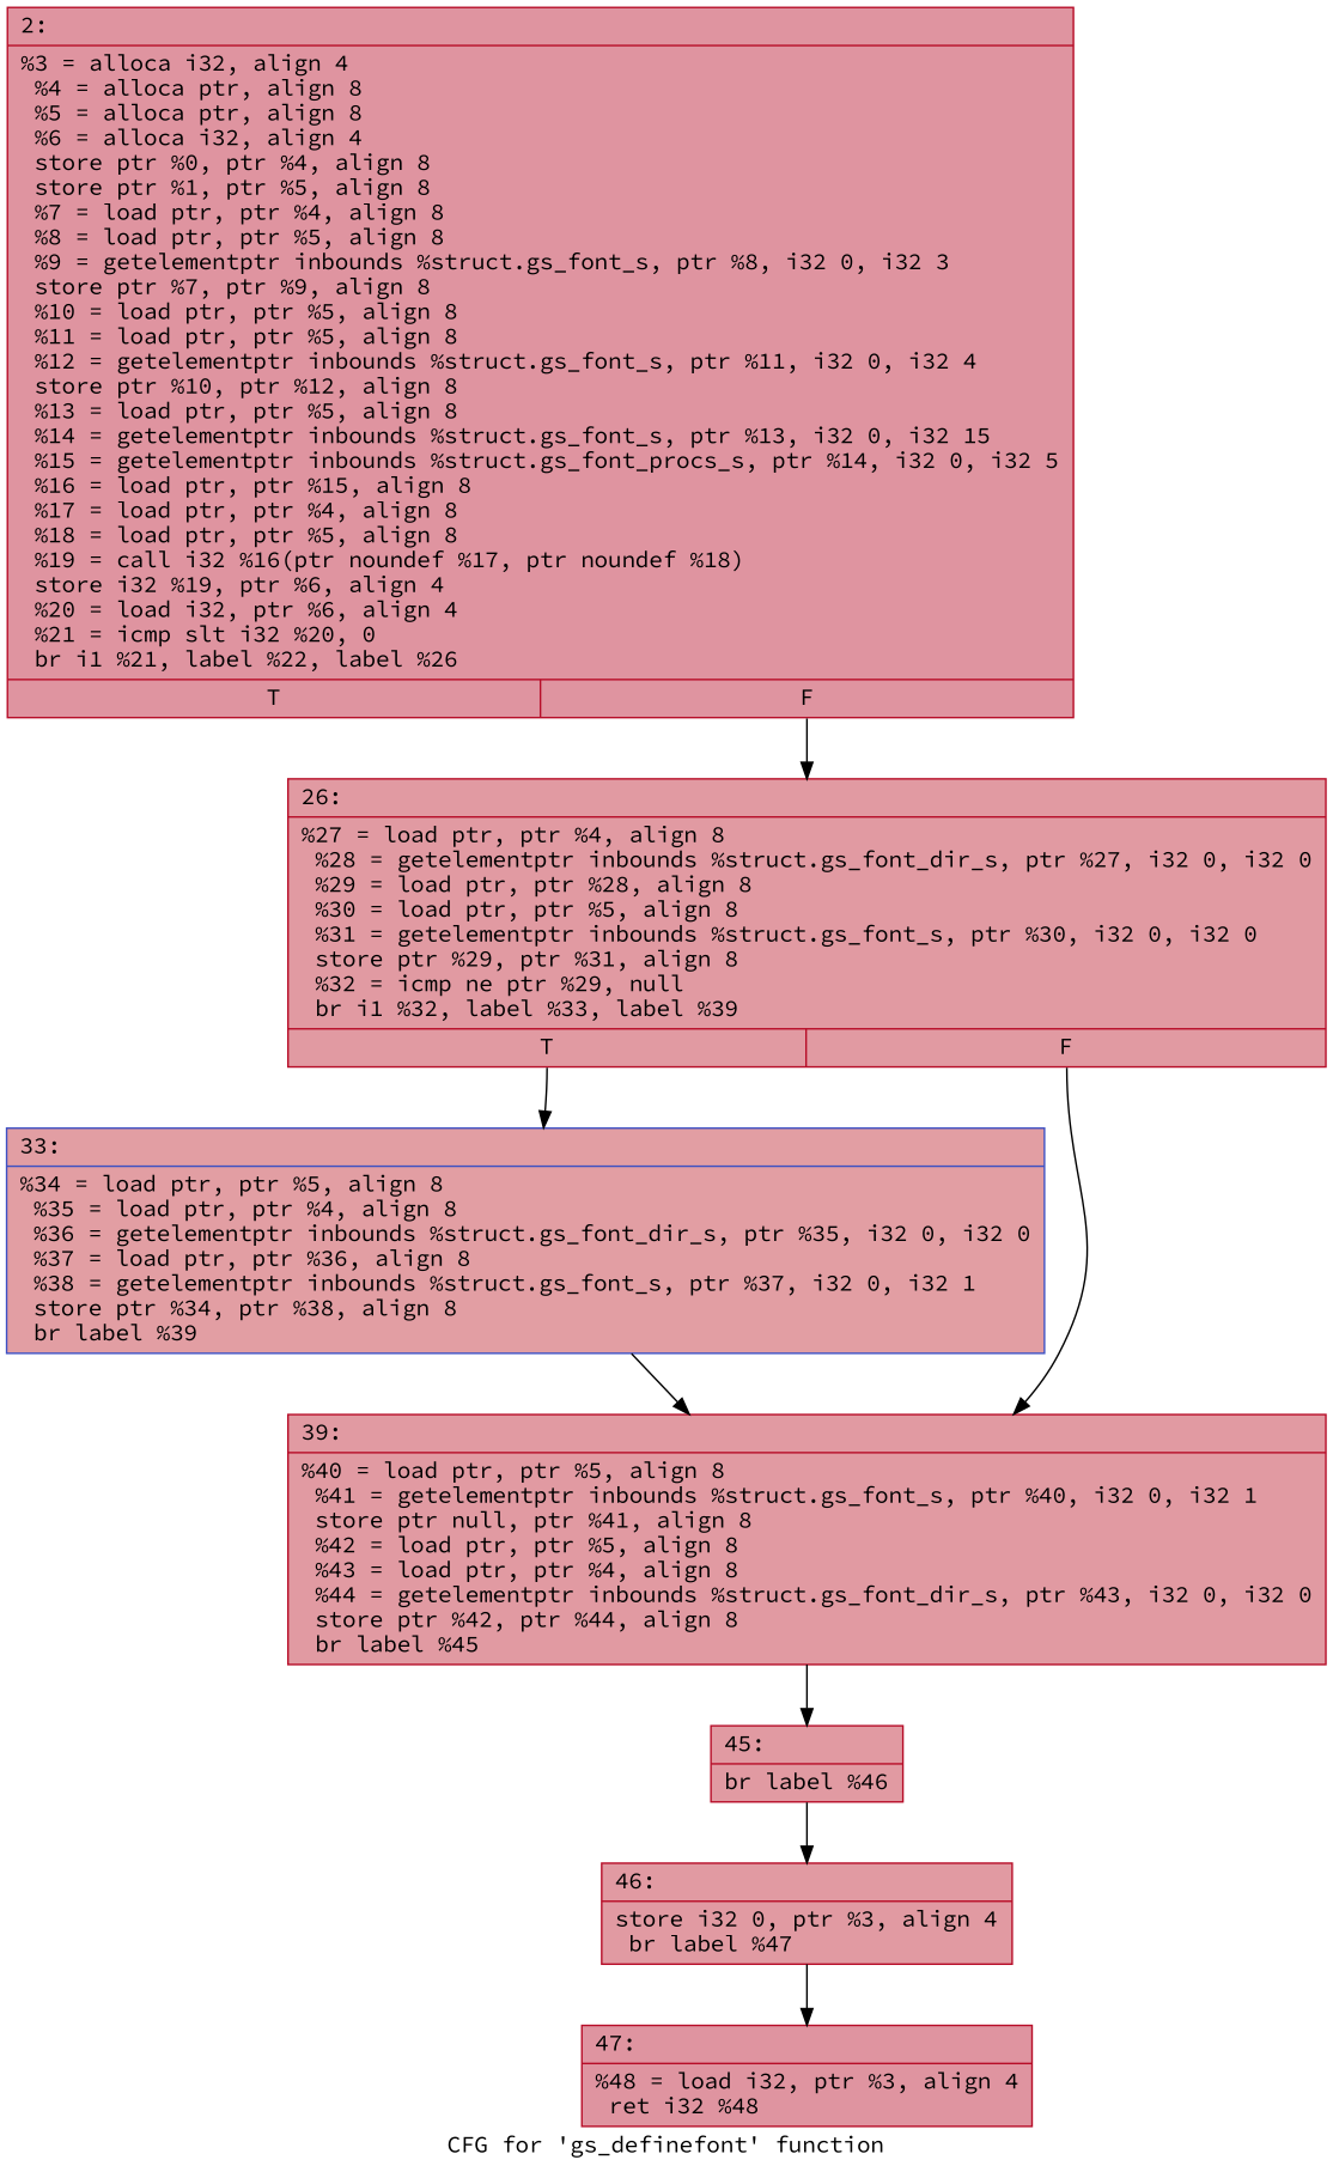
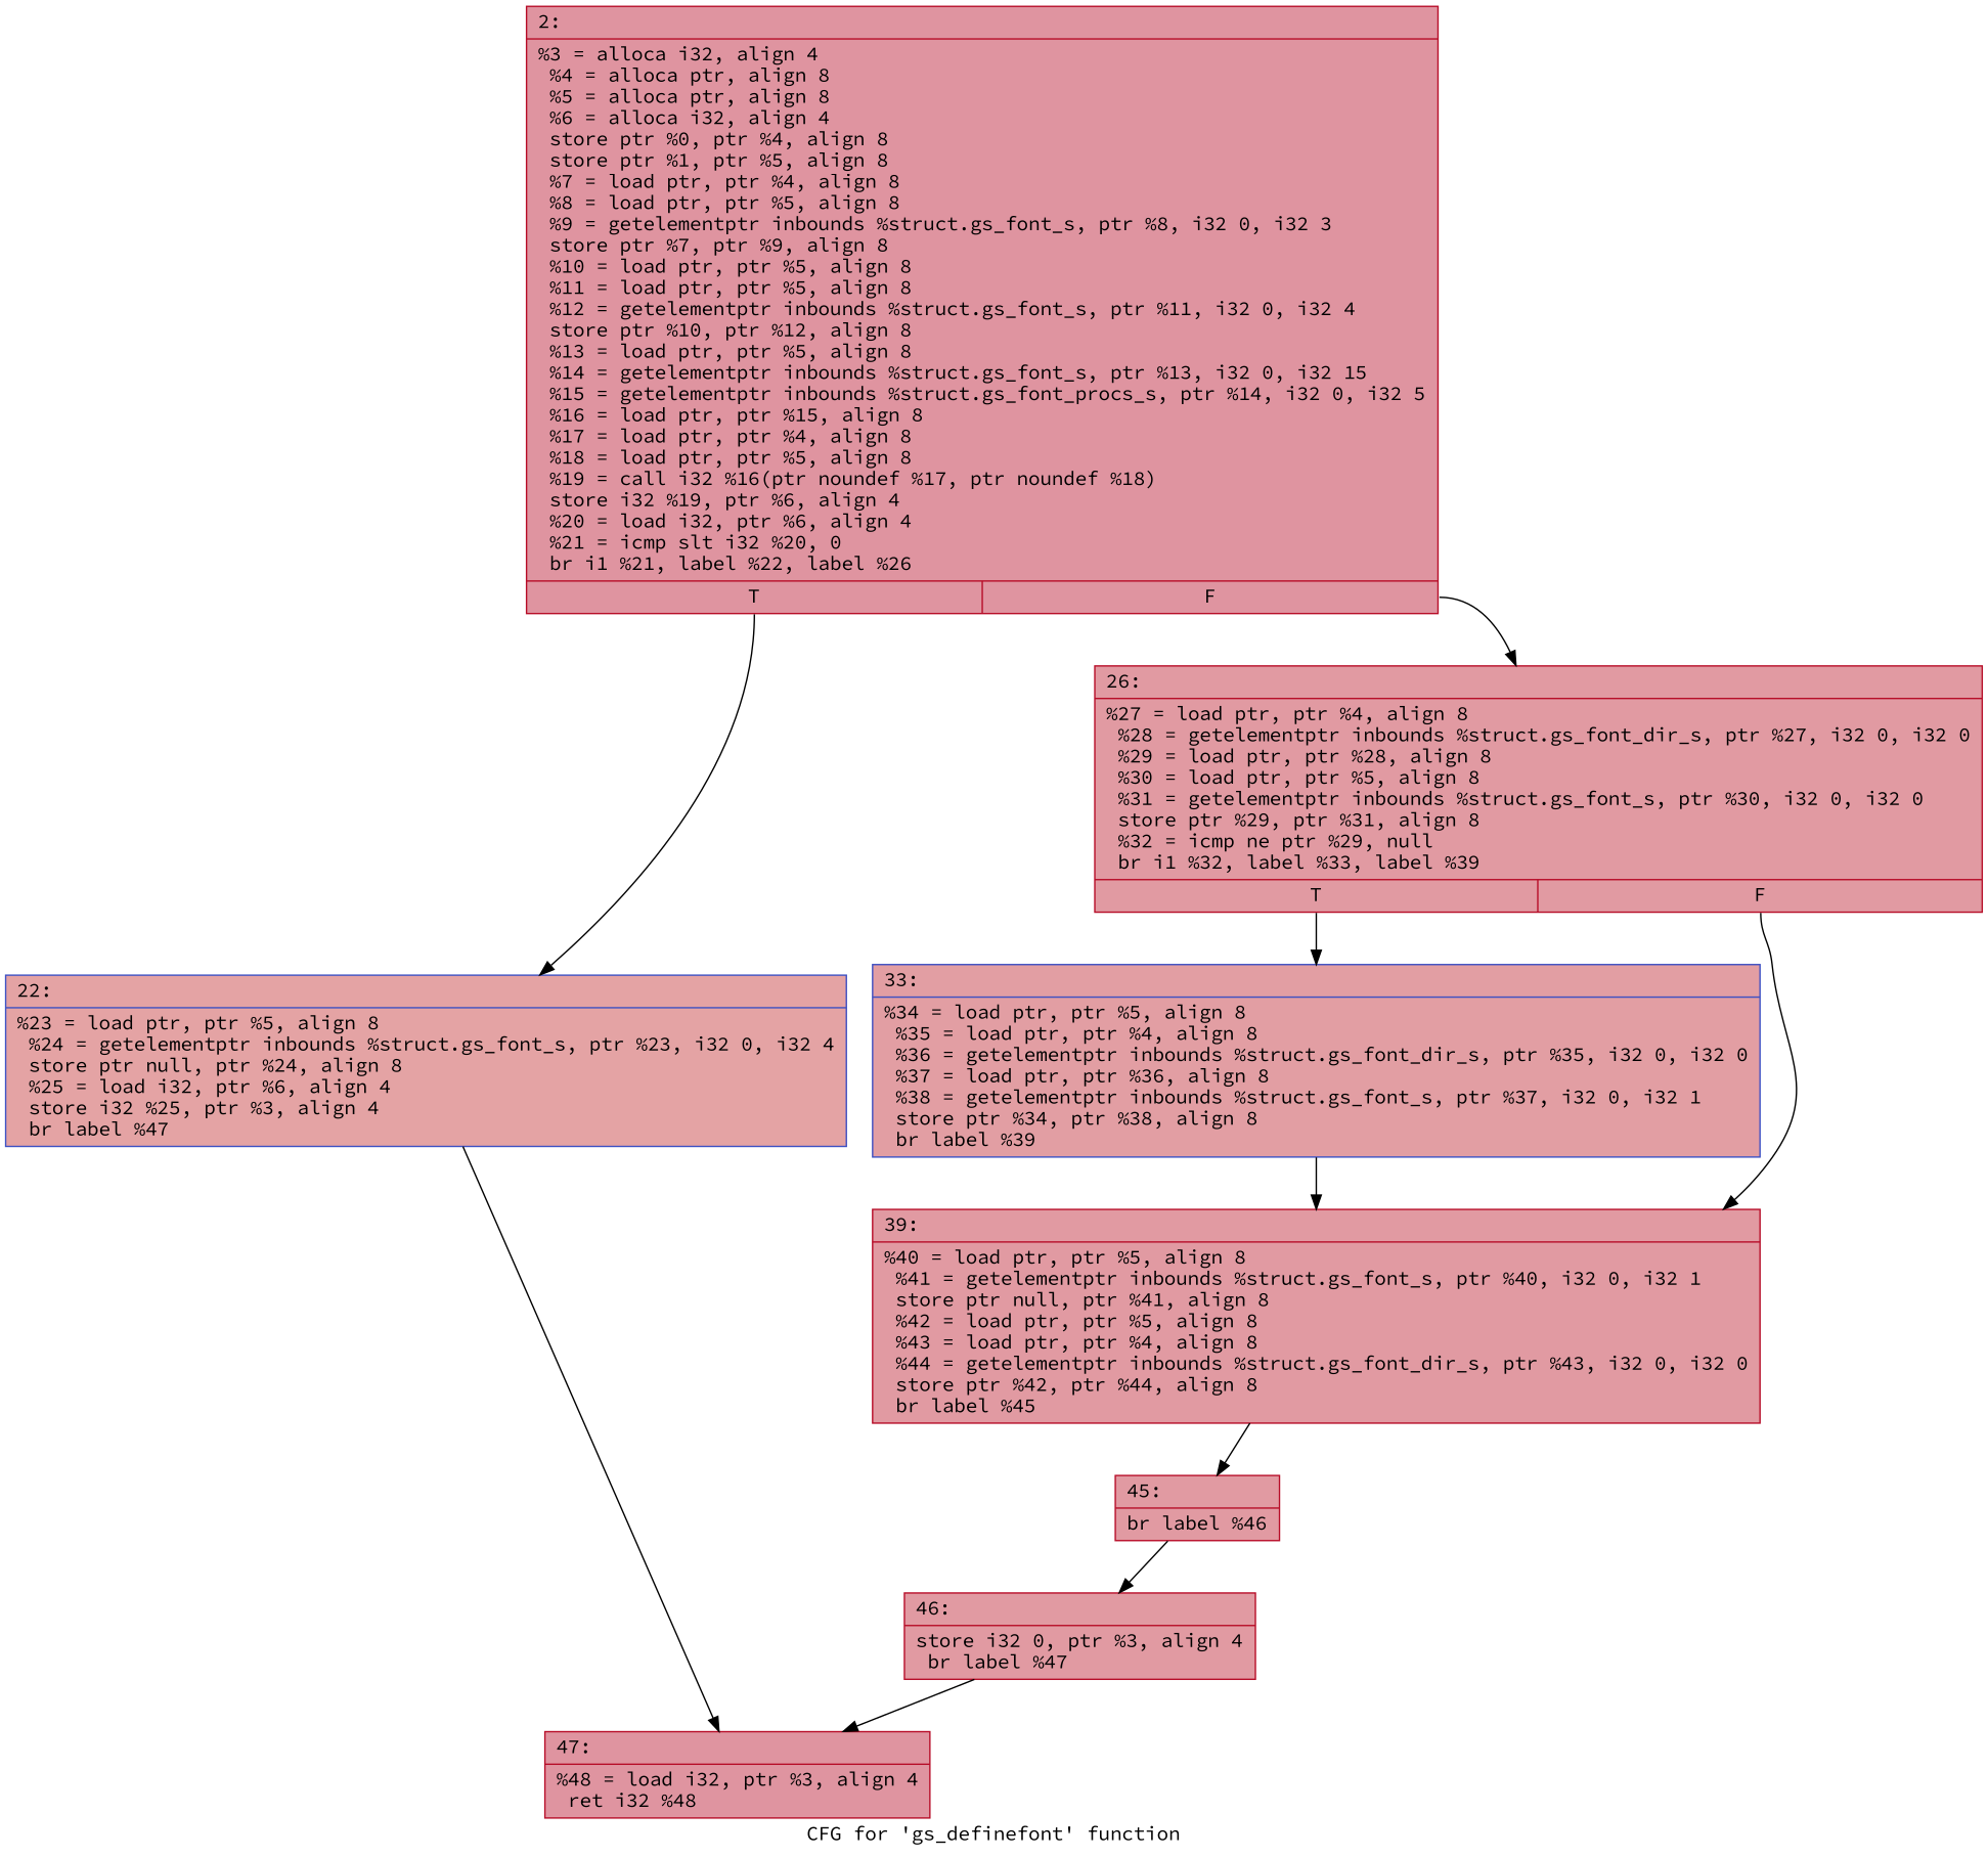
  digraph {
    label="CFG for 'gs_definefont' function"
    fontname="Source Code Pro"
    node [color="#b70d28ff" fillcolor="#bb1b2c70" fontname="Source Code Pro" shape=record style=filled]
    edge [fontname="Source Code Pro"]
    n1 [fillcolor="#b70d2870" label="{2:\l|  %3 = alloca i32, align 4\l  %4 = alloca ptr, align 8\l  %5 = alloca ptr, align 8\l  %6 = alloca i32, align 4\l  store ptr %0, ptr %4, align 8\l  store ptr %1, ptr %5, align 8\l  %7 = load ptr, ptr %4, align 8\l  %8 = load ptr, ptr %5, align 8\l  %9 = getelementptr inbounds %struct.gs_font_s, ptr %8, i32 0, i32 3\l  store ptr %7, ptr %9, align 8\l  %10 = load ptr, ptr %5, align 8\l  %11 = load ptr, ptr %5, align 8\l  %12 = getelementptr inbounds %struct.gs_font_s, ptr %11, i32 0, i32 4\l  store ptr %10, ptr %12, align 8\l  %13 = load ptr, ptr %5, align 8\l  %14 = getelementptr inbounds %struct.gs_font_s, ptr %13, i32 0, i32 15\l  %15 = getelementptr inbounds %struct.gs_font_procs_s, ptr %14, i32 0, i32 5\l  %16 = load ptr, ptr %15, align 8\l  %17 = load ptr, ptr %4, align 8\l  %18 = load ptr, ptr %5, align 8\l  %19 = call i32 %16(ptr noundef %17, ptr noundef %18)\l  store i32 %19, ptr %6, align 4\l  %20 = load i32, ptr %6, align 4\l  %21 = icmp slt i32 %20, 0\l  br i1 %21, label %22, label %26\l|{<s0>T|<s1>F}}"]
+   n2 [color="#3d50c3ff" fillcolor="#c32e3170" label="{22:\l|  %23 = load ptr, ptr %5, align 8\l  %24 = getelementptr inbounds %struct.gs_font_s, ptr %23, i32 0, i32 4\l  store ptr null, ptr %24, align 8\l  %25 = load i32, ptr %6, align 4\l  store i32 %25, ptr %3, align 4\l  br label %47\l}"]
    n3 [label="{26:\l|  %27 = load ptr, ptr %4, align 8\l  %28 = getelementptr inbounds %struct.gs_font_dir_s, ptr %27, i32 0, i32 0\l  %29 = load ptr, ptr %28, align 8\l  %30 = load ptr, ptr %5, align 8\l  %31 = getelementptr inbounds %struct.gs_font_s, ptr %30, i32 0, i32 0\l  store ptr %29, ptr %31, align 8\l  %32 = icmp ne ptr %29, null\l  br i1 %32, label %33, label %39\l|{<s0>T|<s1>F}}"]
    n4 [fillcolor="#b70d2870" label="{47:\l|  %48 = load i32, ptr %3, align 4\l  ret i32 %48\l}"]
    n5 [color="#3d50c3ff" fillcolor="#be242e70" label="{33:\l|  %34 = load ptr, ptr %5, align 8\l  %35 = load ptr, ptr %4, align 8\l  %36 = getelementptr inbounds %struct.gs_font_dir_s, ptr %35, i32 0, i32 0\l  %37 = load ptr, ptr %36, align 8\l  %38 = getelementptr inbounds %struct.gs_font_s, ptr %37, i32 0, i32 1\l  store ptr %34, ptr %38, align 8\l  br label %39\l}"]
    n6 [label="{39:\l|  %40 = load ptr, ptr %5, align 8\l  %41 = getelementptr inbounds %struct.gs_font_s, ptr %40, i32 0, i32 1\l  store ptr null, ptr %41, align 8\l  %42 = load ptr, ptr %5, align 8\l  %43 = load ptr, ptr %4, align 8\l  %44 = getelementptr inbounds %struct.gs_font_dir_s, ptr %43, i32 0, i32 0\l  store ptr %42, ptr %44, align 8\l  br label %45\l}"]
    n7 [label="{45:\l|  br label %46\l}"]
    n8 [label="{46:\l|  store i32 0, ptr %3, align 4\l  br label %47\l}"]
+   n1 -> n2 [tailport=s0]
    n1 -> n3 [tailport=s1]
+   n2 -> n4
    n3 -> n5 [tailport=s0]
    n3 -> n6 [tailport=s1]
    n5 -> n6
    n6 -> n7
    n7 -> n8
    n8 -> n4
  }
